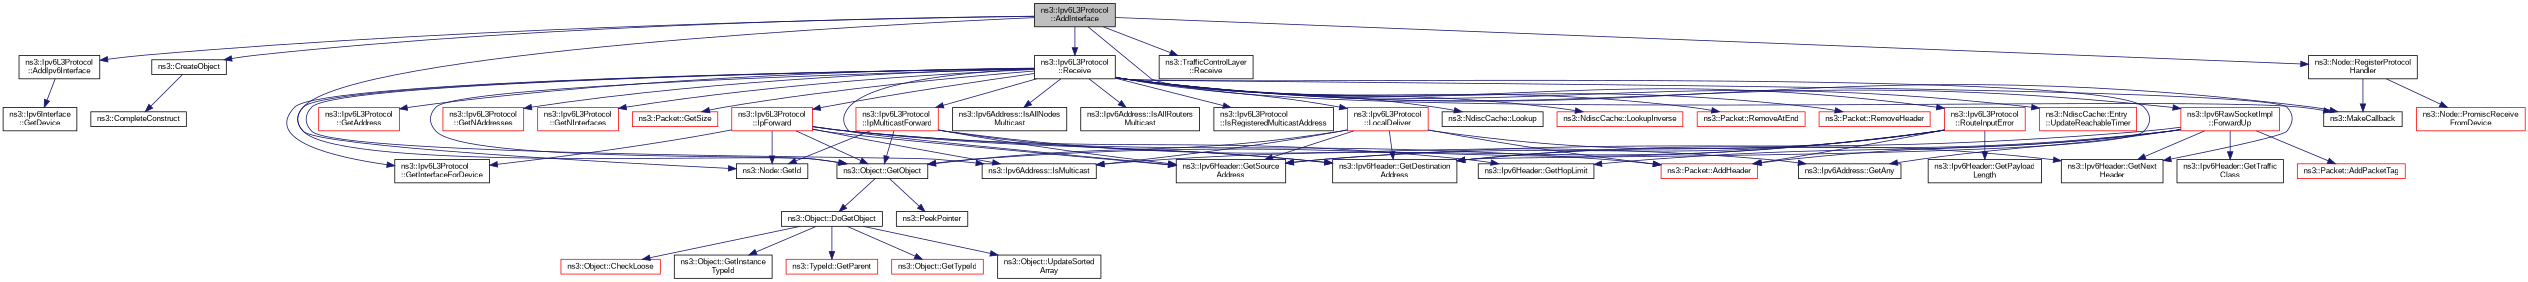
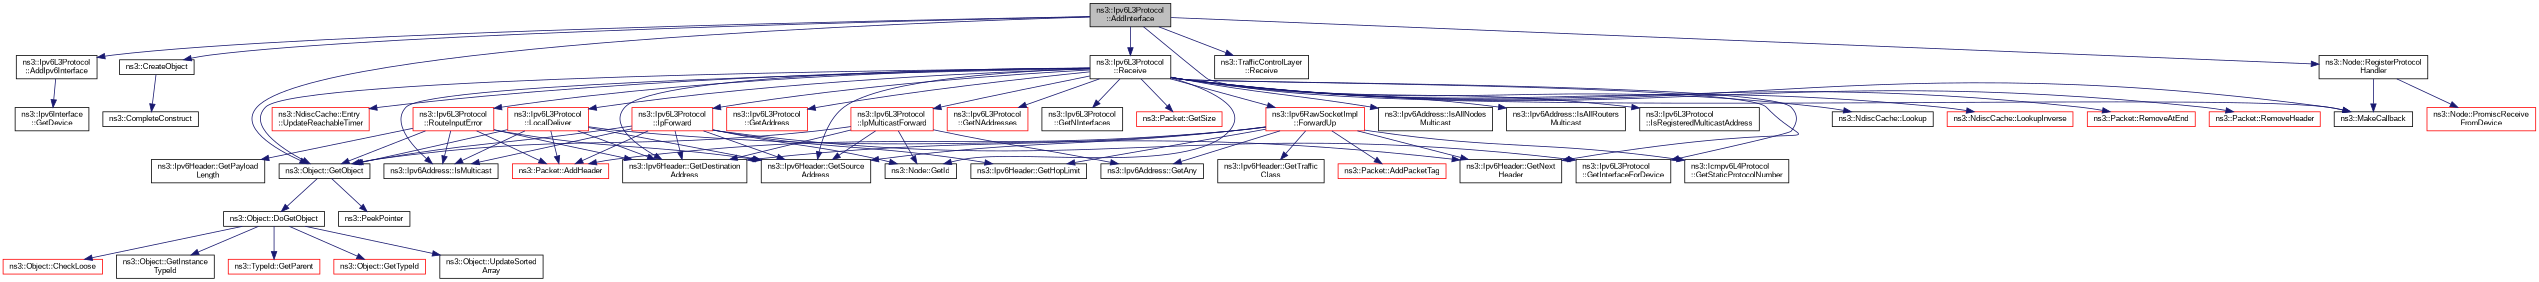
  digraph {
    fontname="Liberation Sans"
    rankdir=TB
    node [color=black fillcolor=white fontname="Liberation Sans" fontsize=10 shape=record style=filled]
    edge [color=midnightblue fontname="Liberation Sans" fontsize=10 labelfontname=Helvetica labelfontsize=10 style=solid]
    n1 [fillcolor=grey75 fontcolor=black height=0.2 label="ns3::Ipv6L3Protocol\l::AddInterface" width=0.4]
    n2 [height=0.2 label="ns3::Ipv6L3Protocol\l::AddIpv6Interface" width=0.4]
    n3 [height=0.2 label="ns3::CreateObject" width=0.4]
    n4 [height=0.2 label="ns3::Object::GetObject" width=0.4]
    n5 [height=0.2 label="ns3::MakeCallback" width=0.4]
    n6 [height=0.2 label="ns3::Ipv6L3Protocol\l::Receive" width=0.4]
    n7 [height=0.2 label="ns3::TrafficControlLayer\l::Receive" width=0.4]
    n8 [height=0.2 label="ns3::Node::RegisterProtocol\lHandler" width=0.4]
    n9 [height=0.2 label="ns3::Ipv6Interface\l::GetDevice" width=0.4]
    n10 [height=0.2 label="ns3::CompleteConstruct" width=0.4]
    n11 [height=0.2 label="ns3::Object::DoGetObject" width=0.4]
    n12 [height=0.2 label="ns3::PeekPointer" width=0.4]
    n13 [color=red height=0.2 label="ns3::Ipv6RawSocketImpl\l::ForwardUp" width=0.4]
    n14 [height=0.2 label="ns3::Ipv6Header::GetDestination\lAddress" width=0.4]
    n15 [height=0.2 label="ns3::Ipv6Header::GetNext\lHeader" width=0.4]
    n16 [height=0.2 label="ns3::Ipv6Header::GetSource\lAddress" width=0.4]
    n17 [color=red height=0.2 label="ns3::Ipv6L3Protocol\l::GetAddress" width=0.4]
    n18 [height=0.2 label="ns3::Node::GetId" width=0.4]
    n19 [height=0.2 label="ns3::Ipv6L3Protocol\l::GetInterfaceForDevice" width=0.4]
    n20 [color=red height=0.2 label="ns3::Ipv6L3Protocol\l::GetNAddresses" width=0.4]
-   n21 [color=red height=0.2 label="ns3::Ipv6L3Protocol\l::GetNInterfaces" width=0.4]
+   n21 [height=0.2 label="ns3::Ipv6L3Protocol\l::GetNInterfaces" width=0.4]
    n22 [color=red height=0.2 label="ns3::Packet::GetSize" width=0.4]
    n23 [color=red height=0.2 label="ns3::Ipv6L3Protocol\l::IpForward" width=0.4]
    n24 [height=0.2 label="ns3::Ipv6Address::IsMulticast" width=0.4]
    n25 [color=red height=0.2 label="ns3::Ipv6L3Protocol\l::IpMulticastForward" width=0.4]
    n26 [height=0.2 label="ns3::Ipv6Address::IsAllNodes\lMulticast" width=0.4]
    n27 [height=0.2 label="ns3::Ipv6Address::IsAllRouters\lMulticast" width=0.4]
    n28 [height=0.2 label="ns3::Ipv6L3Protocol\l::IsRegisteredMulticastAddress" width=0.4]
    n29 [color=red height=0.2 label="ns3::Ipv6L3Protocol\l::LocalDeliver" width=0.4]
    n30 [height=0.2 label="ns3::NdiscCache::Lookup" width=0.4]
    n31 [color=red height=0.2 label="ns3::NdiscCache::LookupInverse" width=0.4]
    n32 [color=red height=0.2 label="ns3::Packet::RemoveAtEnd" width=0.4]
    n33 [color=red height=0.2 label="ns3::Packet::RemoveHeader" width=0.4]
    n34 [color=red height=0.2 label="ns3::Ipv6L3Protocol\l::RouteInputError" width=0.4]
    n35 [color=red height=0.2 label="ns3::NdiscCache::Entry\l::UpdateReachableTimer" width=0.4]
    n36 [color=red height=0.2 label="ns3::Node::PromiscReceive\lFromDevice" width=0.4]
    n37 [color=red height=0.2 label="ns3::Object::CheckLoose" width=0.4]
    n38 [height=0.2 label="ns3::Object::GetInstance\lTypeId" width=0.4]
    n39 [color=red height=0.2 label="ns3::TypeId::GetParent" width=0.4]
    n40 [color=red height=0.2 label="ns3::Object::GetTypeId" width=0.4]
    n41 [height=0.2 label="ns3::Object::UpdateSorted\lArray" width=0.4]
    n42 [color=red height=0.2 label="ns3::Packet::AddHeader" width=0.4]
    n43 [color=red height=0.2 label="ns3::Packet::AddPacketTag" width=0.4]
    n44 [height=0.2 label="ns3::Ipv6Address::GetAny" width=0.4]
    n45 [height=0.2 label="ns3::Ipv6Header::GetHopLimit" width=0.4]
+   n46 [height=0.2 label="ns3::Icmpv6L4Protocol\l::GetStaticProtocolNumber" width=0.4]
    n47 [height=0.2 label="ns3::Ipv6Header::GetTraffic\lClass" width=0.4]
    n48 [height=0.2 label="ns3::Ipv6Header::GetPayload\lLength" width=0.4]
    n1 -> n2
    n1 -> n3
    n1 -> n4
    n1 -> n5
    n1 -> n6
    n1 -> n7
    n1 -> n8
    n2 -> n9
    n3 -> n10
    n4 -> n11
    n4 -> n12
    n6 -> n4
    n6 -> n5
    n6 -> n13
    n6 -> n14
    n6 -> n15
    n6 -> n16
    n6 -> n17
    n6 -> n18
    n6 -> n19
    n6 -> n20
    n6 -> n21
    n6 -> n22
    n6 -> n23
    n6 -> n24
    n6 -> n25
    n6 -> n26
    n6 -> n27
    n6 -> n28
    n6 -> n29
    n6 -> n30
    n6 -> n31
    n6 -> n32
    n6 -> n33
    n6 -> n34
    n6 -> n35
    n8 -> n5
    n8 -> n36
    n11 -> n37
    n11 -> n38
    n11 -> n39
    n11 -> n40
    n11 -> n41
    n13 -> n14
    n13 -> n15
    n13 -> n16
    n13 -> n42
    n13 -> n43
    n13 -> n44
    n13 -> n45
+   n13 -> n46
    n13 -> n47
    n23 -> n4
    n23 -> n14
    n23 -> n16
    n23 -> n18
    n23 -> n19
    n23 -> n24
    n23 -> n42
    n23 -> n45
    n25 -> n4
    n25 -> n14
    n25 -> n16
    n25 -> n18
    n25 -> n44
    n29 -> n4
    n29 -> n14
    n29 -> n15
    n29 -> n16
    n29 -> n24
    n29 -> n42
    n34 -> n4
    n34 -> n14
    n34 -> n16
    n34 -> n24
    n34 -> n42
    n34 -> n48
  }
